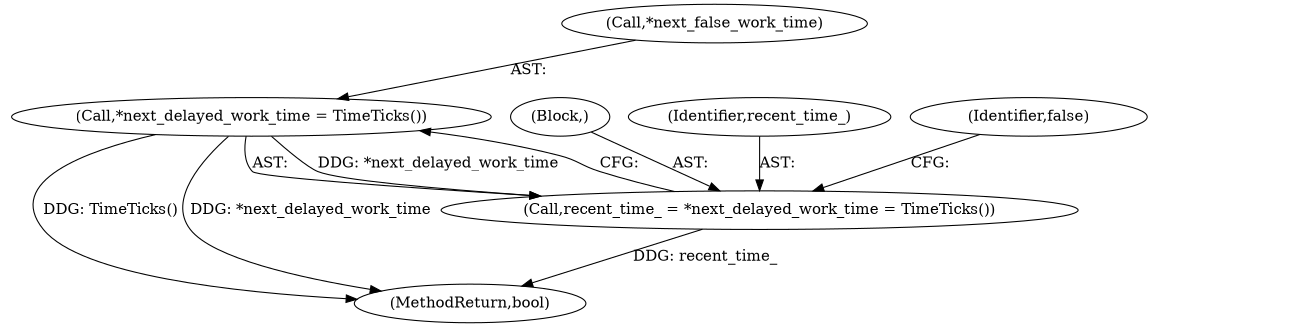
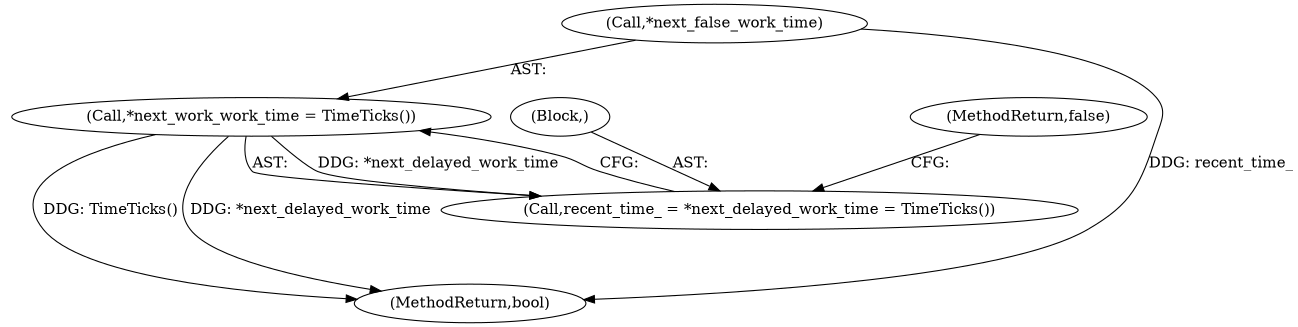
  digraph {
-   n1 [label="(Call,*next_delayed_work_time = TimeTicks())"]
+   n1 [label="(Call,*next_work_work_time = TimeTicks())"]
    n2 [label="(Call,recent_time_ = *next_delayed_work_time = TimeTicks())"]
    n3 [label="(MethodReturn,bool)"]
    n4 [label="(Block,)"]
-   n5 [label="(Identifier,recent_time_)"]
-   n6 [label="(Identifier,false)"]
+   n6 [label="(MethodReturn,false)"]
    n7 [label="(Call,*next_false_work_time)"]
    n1 -> n2 [label="AST: "]
    n1 -> n2 [label="DDG: *next_delayed_work_time"]
    n1 -> n3 [label="DDG: *next_delayed_work_time"]
    n1 -> n3 [label="DDG: TimeTicks()"]
    n2 -> n1 [label="CFG: "]
-   n2 -> n3 [label="DDG: recent_time_"]
+   n7 -> n3 [label="DDG: recent_time_"]
    n4 -> n2 [label="AST: "]
-   n5 -> n2 [label="AST: "]
    n6 -> n2 [label="CFG: "]
    n7 -> n1 [label="AST: "]
  }
